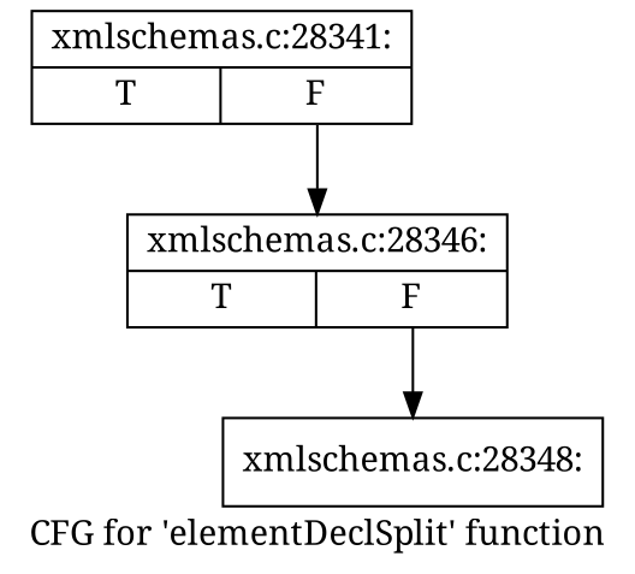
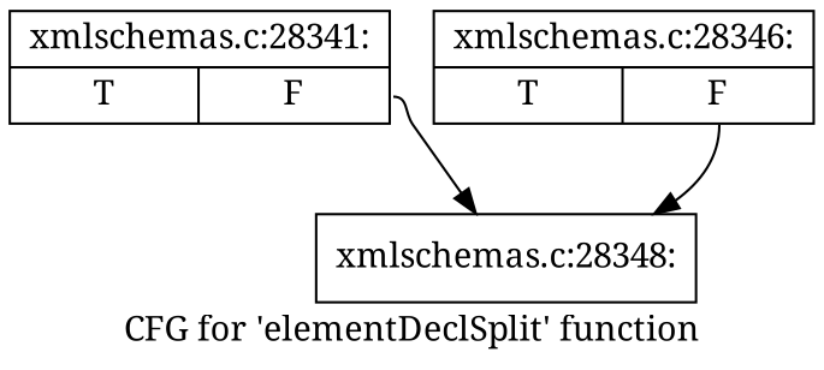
  digraph {
    fontname="Noto Serif"
    label="CFG for 'elementDeclSplit' function"
    node [fontname="Noto Serif" shape=record]
    edge [fontname="Noto Serif" tailport=s1]
    n1 [label="{xmlschemas.c:28341:|{<s0>T|<s1>F}}"]
    n2 [label="{xmlschemas.c:28348:}"]
    n3 [label="{xmlschemas.c:28346:|{<s0>T|<s1>F}}"]
-   n1 -> n3
+   n1 -> n2
    n3 -> n2
  }
